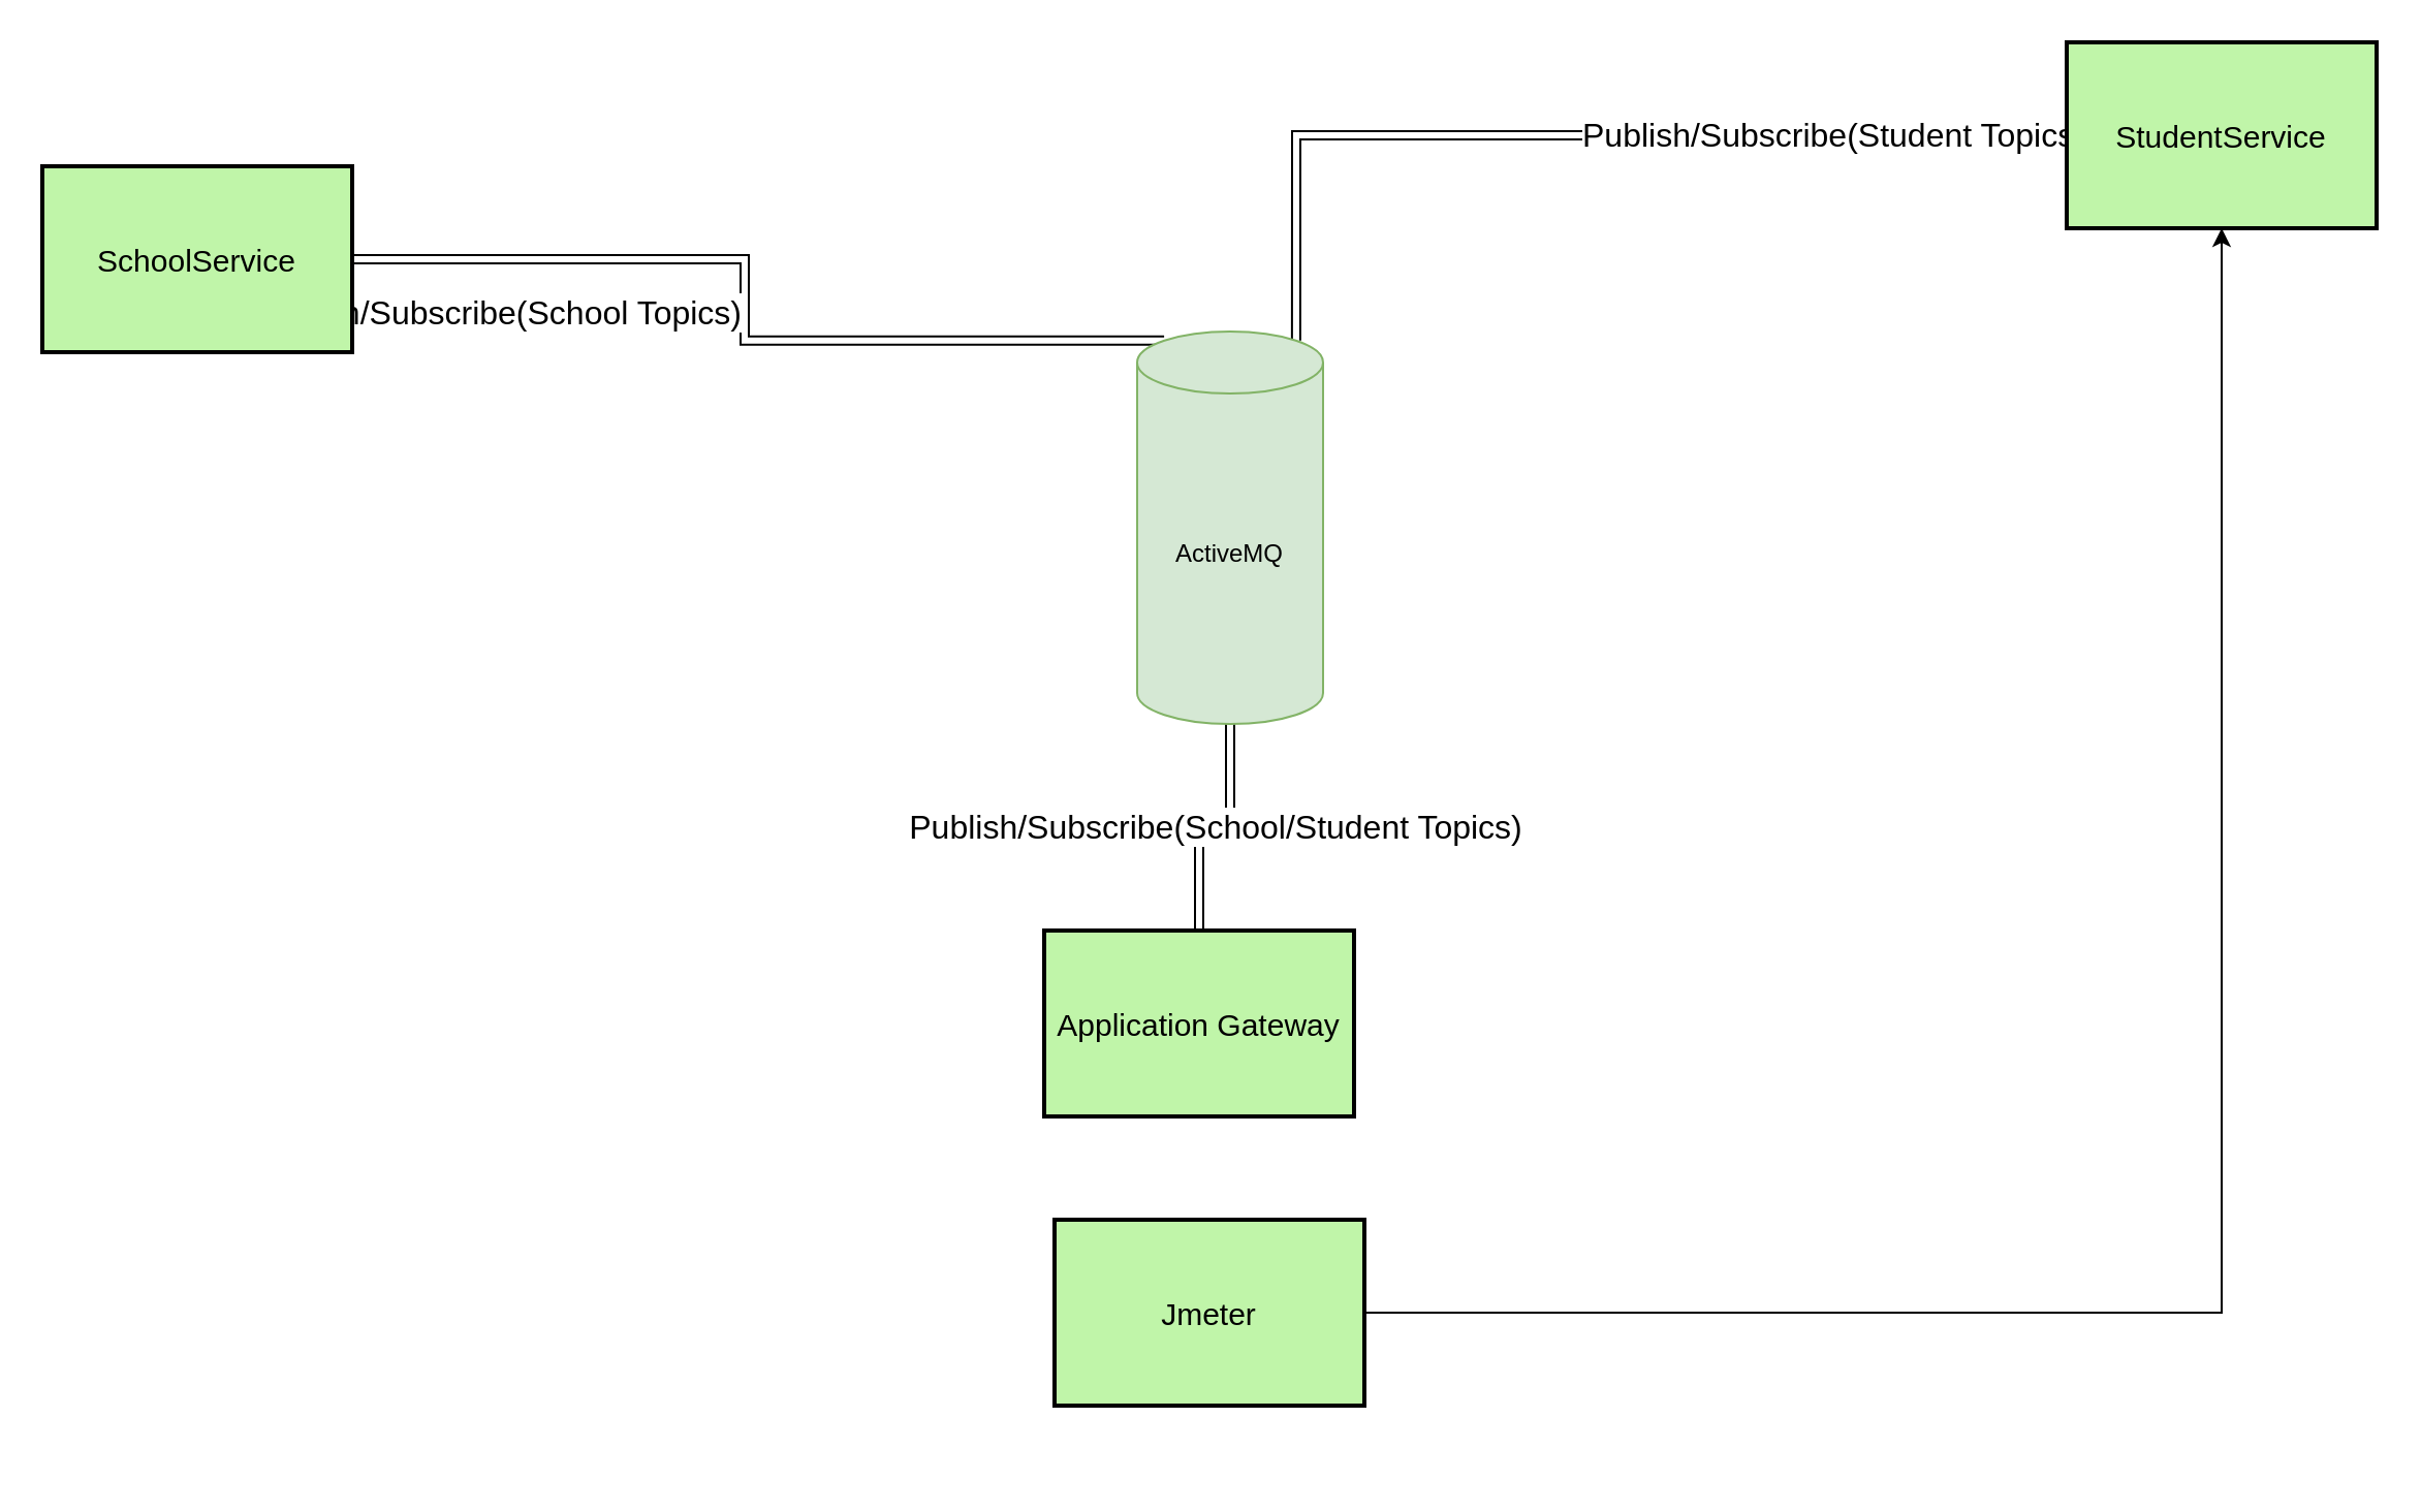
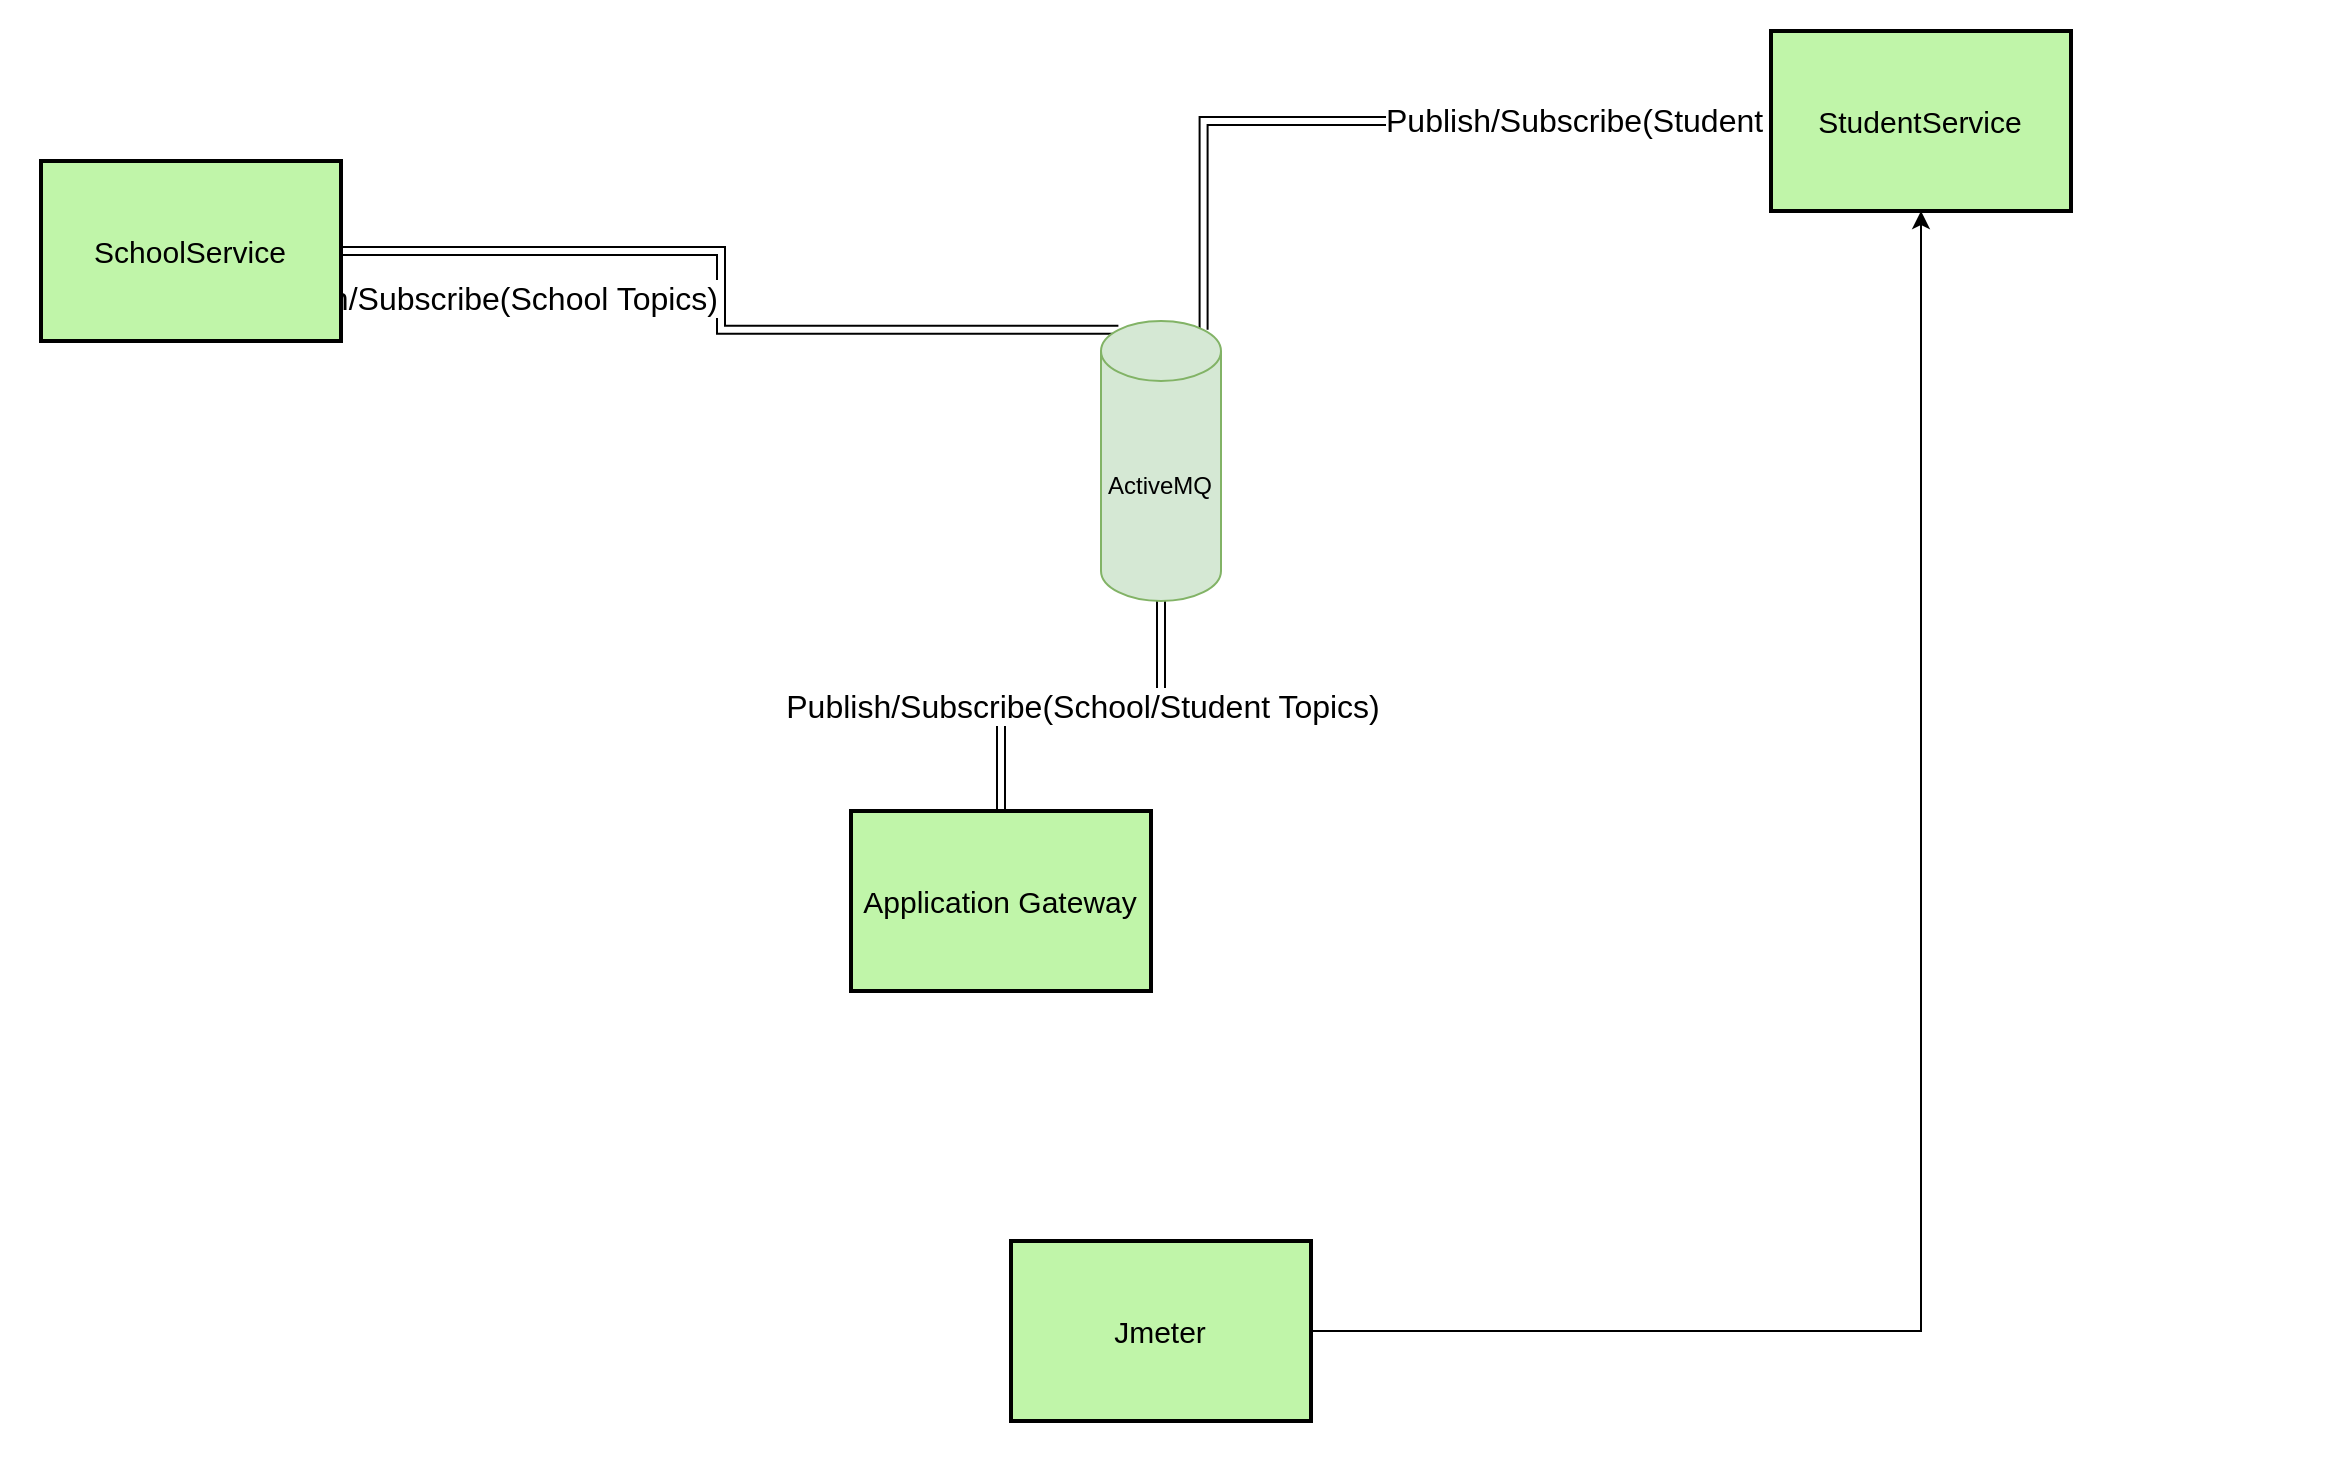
  <mxCell id="0" />
  <mxCell id="1" parent="0" />
  <mxCell id="2" style="edgeStyle=orthogonalEdgeStyle;rounded=0;orthogonalLoop=1;jettySize=auto;html=1;fontSize=15;" parent="1" source="3" target="5" edge="1"><mxGeometry relative="1" as="geometry" /></mxCell>
- <mxCell id="3" value="Jmeter" style="strokeWidth=2;dashed=0;align=center;fontSize=15;shape=rect;fillColor=#c0f5a9;verticalLabelPosition=middle;verticalAlign=middle;labelPosition=center;" parent="1" vertex="1"><mxGeometry x="510" y="590" width="150" height="90" as="geometry" /></mxCell>
+ <mxCell id="3" value="Jmeter" style="strokeWidth=2;dashed=0;align=center;fontSize=15;shape=rect;fillColor=#c0f5a9;verticalLabelPosition=middle;verticalAlign=middle;labelPosition=center;" parent="1" vertex="1"><mxGeometry x="505" y="620" width="150" height="90" as="geometry" /></mxCell>
  <mxCell id="4" value="Publish/Subscribe(Student Topics)" style="edgeStyle=orthogonalEdgeStyle;rounded=0;orthogonalLoop=1;jettySize=auto;html=1;entryX=0.855;entryY=0;entryDx=0;entryDy=4.35;entryPerimeter=0;shape=link;fontSize=16;align=left;" parent="1" source="5" target="10" edge="1"><mxGeometry relative="1" as="geometry" /></mxCell>
- <mxCell id="5" value="StudentService" style="strokeWidth=2;dashed=0;align=center;fontSize=15;shape=rect;fillColor=#c0f5a9;verticalLabelPosition=middle;verticalAlign=middle;labelPosition=center;" parent="1" vertex="1"><mxGeometry x="1000" y="20" width="150" height="90" as="geometry" /></mxCell>
+ <mxCell id="5" value="StudentService" style="strokeWidth=2;dashed=0;align=center;fontSize=15;shape=rect;fillColor=#c0f5a9;verticalLabelPosition=middle;verticalAlign=middle;labelPosition=center;" parent="1" vertex="1"><mxGeometry x="885" y="15" width="150" height="90" as="geometry" /></mxCell>
  <mxCell id="6" value="Publish/Subscribe(School Topics)" style="edgeStyle=orthogonalEdgeStyle;rounded=0;orthogonalLoop=1;jettySize=auto;html=1;entryX=0.145;entryY=0;entryDx=0;entryDy=4.35;entryPerimeter=0;shape=link;fontSize=16;align=right;" parent="1" source="7" target="10" edge="1"><mxGeometry relative="1" as="geometry" /></mxCell>
  <mxCell id="7" value="SchoolService" style="strokeWidth=2;dashed=0;align=center;fontSize=15;shape=rect;fillColor=#c0f5a9;verticalLabelPosition=middle;verticalAlign=middle;labelPosition=center;" parent="1" vertex="1"><mxGeometry x="20" y="80" width="150" height="90" as="geometry" /></mxCell>
  <mxCell id="8" value="&lt;font style=&quot;font-size: 16px;&quot;&gt;Publish/Subscribe(School/Student Topics)&lt;/font&gt;" style="edgeStyle=orthogonalEdgeStyle;rounded=0;orthogonalLoop=1;jettySize=auto;html=1;strokeColor=default;shape=link;" parent="1" source="9" target="10" edge="1"><mxGeometry relative="1" as="geometry" /></mxCell>
- <mxCell id="9" value="Application Gateway" style="strokeWidth=2;dashed=0;align=center;fontSize=15;shape=rect;fillColor=#c0f5a9;verticalLabelPosition=middle;verticalAlign=middle;labelPosition=center;" parent="1" vertex="1"><mxGeometry x="505" y="450" width="150" height="90" as="geometry" /></mxCell>
- <mxCell id="10" value="ActiveMQ" style="shape=cylinder3;whiteSpace=wrap;html=1;boundedLbl=1;backgroundOutline=1;size=15;fillColor=#d5e8d4;strokeColor=#82b366;" parent="1" vertex="1"><mxGeometry x="550" y="160" width="90" height="190" as="geometry" /></mxCell>
+ <mxCell id="9" value="Application Gateway" style="strokeWidth=2;dashed=0;align=center;fontSize=15;shape=rect;fillColor=#c0f5a9;verticalLabelPosition=middle;verticalAlign=middle;labelPosition=center;" parent="1" vertex="1"><mxGeometry x="425" y="405" width="150" height="90" as="geometry" /></mxCell>
+ <mxCell id="10" value="ActiveMQ" style="shape=cylinder3;whiteSpace=wrap;html=1;boundedLbl=1;backgroundOutline=1;size=15;fillColor=#d5e8d4;strokeColor=#82b366;" parent="1" vertex="1"><mxGeometry x="550" y="160" width="60" height="140" as="geometry" /></mxCell>
